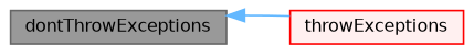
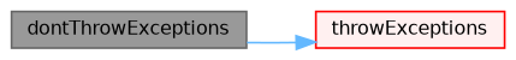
  digraph {
    rankdir=LR
    node [fontname=Helvetica fontsize=10 shape=box style=filled]
    n1 [color=gray40 fillcolor=grey60 fontcolor=black height=0.2 label=dontThrowExceptions width=0.4]
    n2 [color=red fillcolor="#FFF0F0" height=0.2 label=throwExceptions width=0.4]
-   n2 -> n1 [color=steelblue1 fontname=Helvetica fontsize=10 labelfontname=Helvetica labelfontsize=10 style=solid]
+   n1 -> n2 [color=steelblue1 fontname=Helvetica fontsize=10 labelfontname=Helvetica labelfontsize=10 style=solid]
  }
